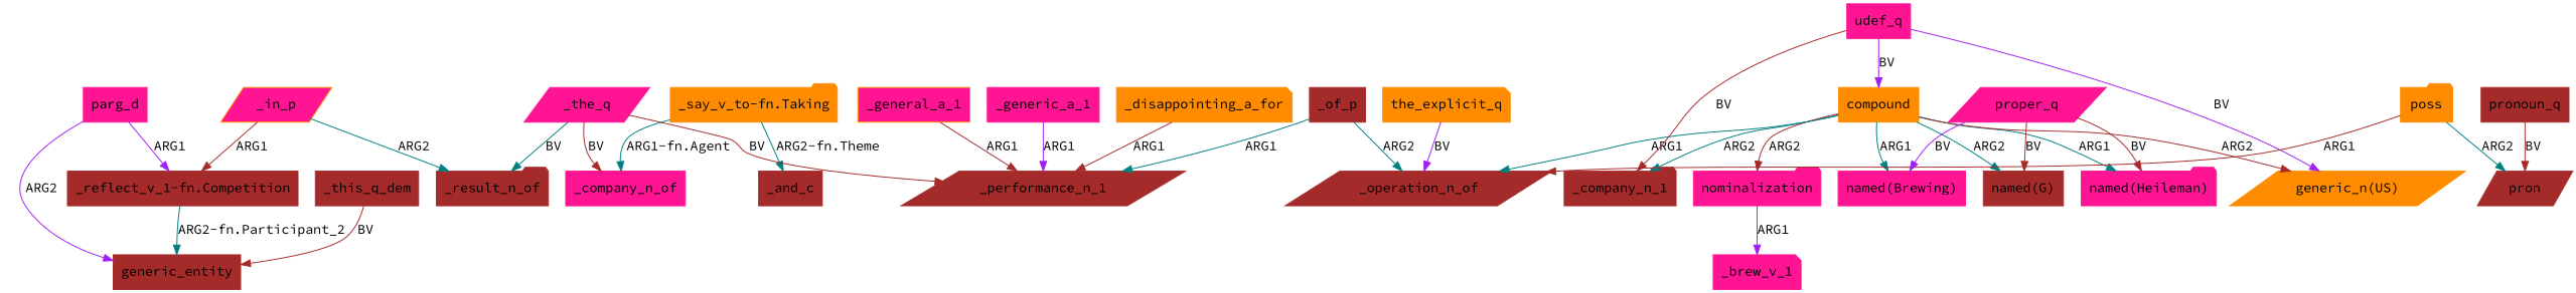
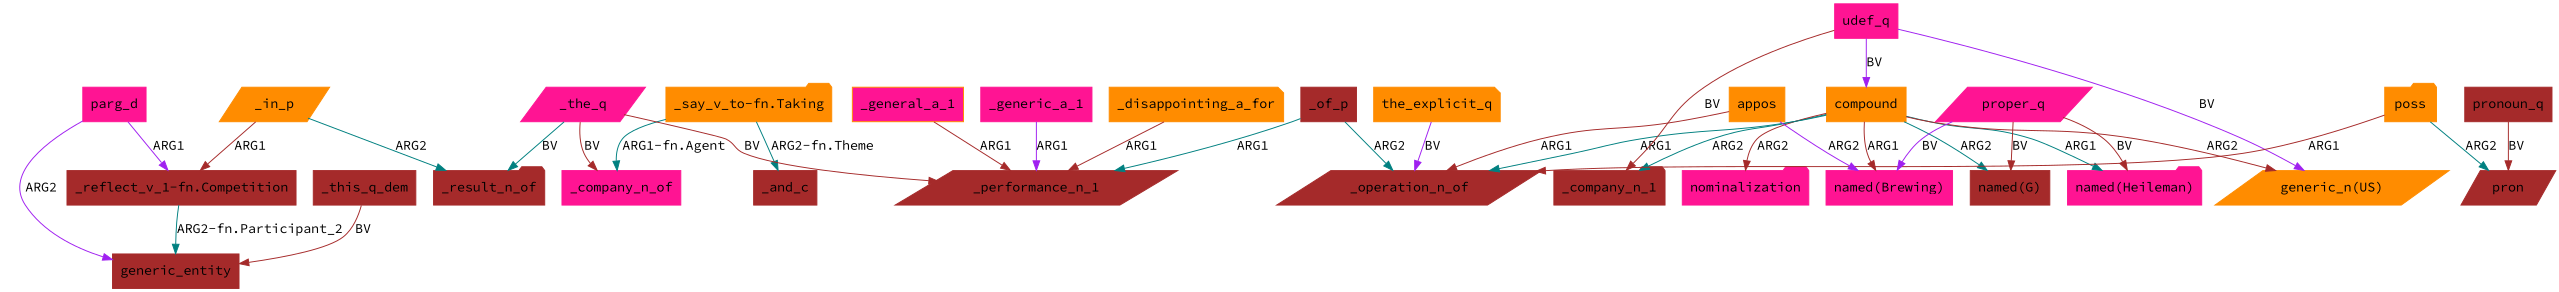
  digraph {
    fontname="Source Code Pro"
    node [color=brown fontname="Source Code Pro" shape=box style=filled]
    edge [color=brown fontname="Source Code Pro"]
    parg_d [color=deeppink]
    "_reflect_v_1-fn.Competition"
    generic_entity
    compound [color=darkorange]
    "named(G)"
    _company_n_1 [shape=folder]
    nominalization [color=deeppink shape=folder]
    _operation_n_of [shape=parallelogram]
    "named(Heileman)" [color=deeppink shape=folder]
    "named(Brewing)" [color=deeppink]
    n11 [color=darkorange label="generic_n(US)" shape=parallelogram]
-   _brew_v_1 [color=deeppink shape=note]
    "_say_v_to-fn.Taking" [color=darkorange shape=folder]
    _and_c
    _company_n_of [color=deeppink]
    udef_q [color=deeppink]
    poss [color=darkorange shape=folder]
    pron [shape=parallelogram]
    _of_p
    _performance_n_1 [shape=parallelogram]
    proper_q [color=deeppink shape=parallelogram]
    _the_q [color=deeppink shape=parallelogram]
    _result_n_of [shape=folder]
-   _in_p [color=darkorange shape=parallelogram fillcolor=deeppink]
+   _in_p [color=darkorange shape=parallelogram]
    pronoun_q
    _this_q_dem
    n27 [color=deeppink label=_generic_a_1]
    _disappointing_a_for [color=darkorange shape=note]
+   appos [color=darkorange]
    _general_a_1 [color=darkorange fillcolor=deeppink]
    n31 [color=darkorange label=the_explicit_q shape=note]
    parg_d -> "_reflect_v_1-fn.Competition" [color=purple label=ARG1]
    parg_d -> generic_entity [color=purple label=ARG2]
    "_reflect_v_1-fn.Competition" -> generic_entity [color=teal label="ARG2-fn.Participant_2"]
    compound -> "named(G)" [color=teal label=ARG2]
    compound -> _company_n_1 [color=teal label=ARG2]
    compound -> nominalization [label=ARG2]
    compound -> _operation_n_of [color=teal label=ARG1]
    compound -> "named(Heileman)" [color=teal label=ARG1]
-   compound -> "named(Brewing)" [color=teal label=ARG1]
+   compound -> "named(Brewing)" [label=ARG1]
    compound -> n11 [label=ARG2]
-   nominalization -> _brew_v_1 [color=purple label=ARG1]
    "_say_v_to-fn.Taking" -> _and_c [color=teal label="ARG2-fn.Theme"]
    "_say_v_to-fn.Taking" -> _company_n_of [color=teal label="ARG1-fn.Agent"]
    udef_q -> compound [color=purple label=BV]
    udef_q -> _company_n_1 [label=BV]
    udef_q -> n11 [color=purple label=BV]
    poss -> _operation_n_of [label=ARG1]
    poss -> pron [color=teal label=ARG2]
    _of_p -> _operation_n_of [color=teal label=ARG2]
    _of_p -> _performance_n_1 [color=teal label=ARG1]
    proper_q -> "named(G)" [label=BV]
    proper_q -> "named(Heileman)" [label=BV]
    proper_q -> "named(Brewing)" [color=purple label=BV]
    _the_q -> _company_n_of [label=BV]
    _the_q -> _performance_n_1 [label=BV]
    _the_q -> _result_n_of [color=teal label=BV]
    _in_p -> "_reflect_v_1-fn.Competition" [label=ARG1]
    _in_p -> _result_n_of [color=teal label=ARG2]
    pronoun_q -> pron [label=BV]
    _this_q_dem -> generic_entity [label=BV]
    n27 -> _performance_n_1 [color=purple label=ARG1]
    _disappointing_a_for -> _performance_n_1 [label=ARG1]
+   appos -> _operation_n_of [label=ARG1]
+   appos -> "named(Brewing)" [color=purple label=ARG2]
    _general_a_1 -> _performance_n_1 [label=ARG1]
    n31 -> _operation_n_of [color=purple label=BV]
  }
